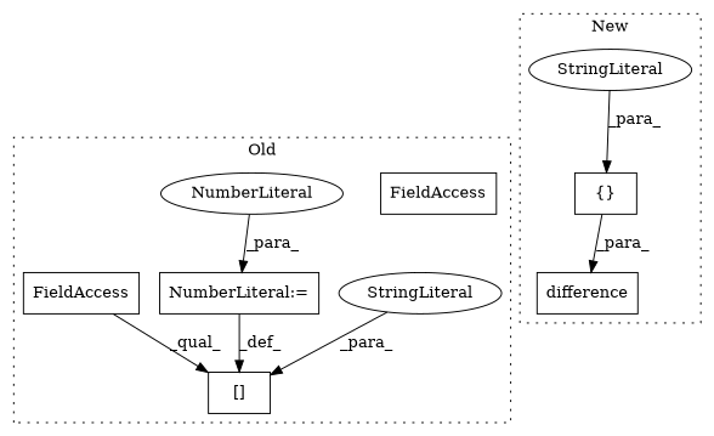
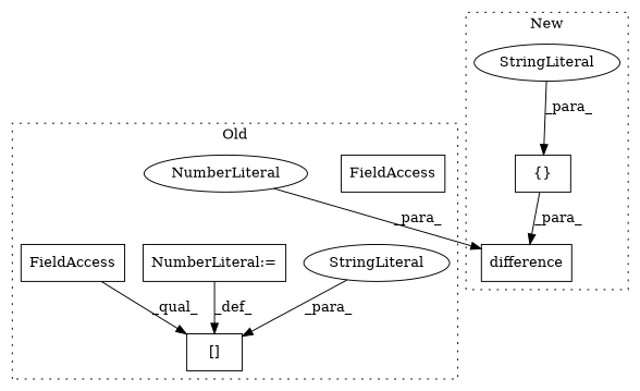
  digraph {
    node [a=45 l=5 s=1087 shape=box]
    n1 [a=2 l="6,1" label="[]" s="1087,1104"]
    n2 [l=11 label=StringLiteral s=1093 shape=ellipse]
    n3 [a=22 label=FieldAccess]
    n4 [a=7 l=1 label="NumberLiteral:=" s=1105]
    n5 [a=34 l=3 label=NumberLiteral s=1106 shape=ellipse]
    n6 [a=22 label=FieldAccess]
    n7 [a=32 l="11,1" label=difference s="1277,1317"]
    n8 [a=4 l="1,1" label="{}" s="1300,1316"]
    n9 [l=6 label=StringLiteral s=1301 shape=ellipse]
    subgraph cluster_1 {
      label=Old
      style=dotted
      n1
      n2
      n3
      n4
      n5
      n6
    }
    subgraph cluster_2 {
      label=New
      style=dotted
      n7
      n8
      n9
    }
    n2 -> n1 [label=_para_]
    n4 -> n1 [label=_def_]
-   n5 -> n4 [label=_para_]
+   n5 -> n7 [label=_para_]
    n6 -> n1 [label=_qual_]
    n8 -> n7 [label=_para_]
    n9 -> n8 [label=_para_]
  }
